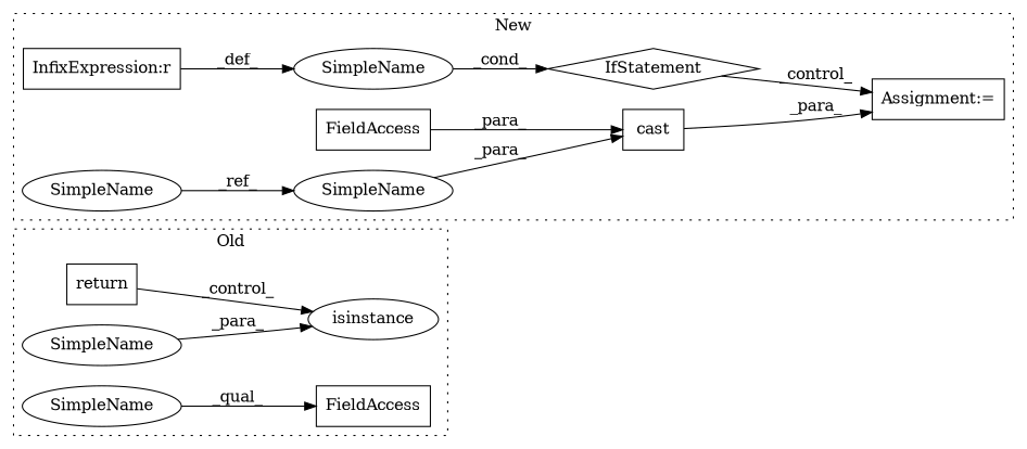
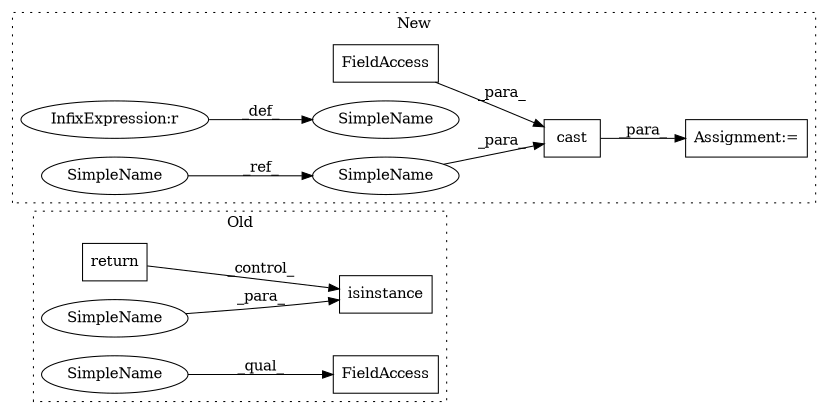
  digraph {
    rankdir=LR
    node [a=42 l=5 s=9870 shape=box]
-   n1 [a=32 l="11,1" label=isinstance s="9774,9802" shape=ellipse]
+   n1 [a=32 l="11,1" label=isinstance s="9774,9802"]
    n2 [a=22 l=11 label=FieldAccess]
    n3 [a=41 l=7 label=return s=9851]
    n4 [label=SimpleName s=9785 shape=ellipse]
    n5 [label=SimpleName shape=ellipse]
    n6 [a=32 l="5,1" label=cast s="9657,9684"]
    n7 [a=7 l=1 label="Assignment:=" s=9645]
    n8 [a=22 l=16 label=FieldAccess s=9668]
-   n9 [a=25 l="4,2" label=IfStatement s="9593,9628" shape=diamond]
    n10 [label=SimpleName shape=ellipse l="" s=""]
-   n11 [a=27 l=4 label="InfixExpression:r" s=9608]
+   n11 [a=27 l=4 label="InfixExpression:r" s=9608 shape=ellipse]
    n12 [label=SimpleName s=9533 shape=ellipse]
    n13 [label=SimpleName s=9662 shape=ellipse]
    subgraph cluster_1 {
      label=Old
      style=dotted
      n1
      n2
      n3
      n4
      n5
    }
    subgraph cluster_2 {
      label=New
      style=dotted
      n6
      n7
      n8
-     n9
      n10
      n11
      n12
      n13
    }
    n3 -> n1 [label=_control_]
    n4 -> n1 [label=_para_]
    n5 -> n2 [label=_qual_]
    n6 -> n7 [label=_para_]
    n8 -> n6 [label=_para_]
-   n9 -> n7 [label=_control_]
-   n10 -> n9 [label=_cond_]
    n11 -> n10 [label=_def_]
    n12 -> n13 [label=_ref_]
    n13 -> n6 [label=_para_]
  }
